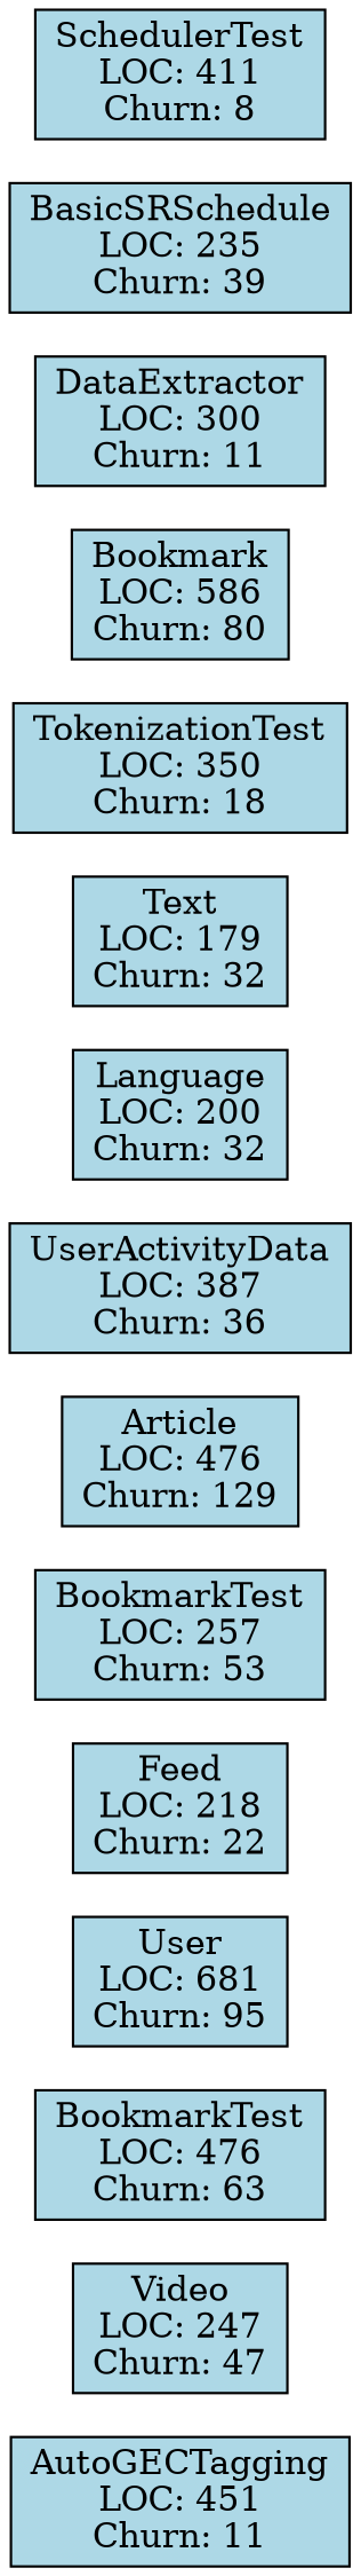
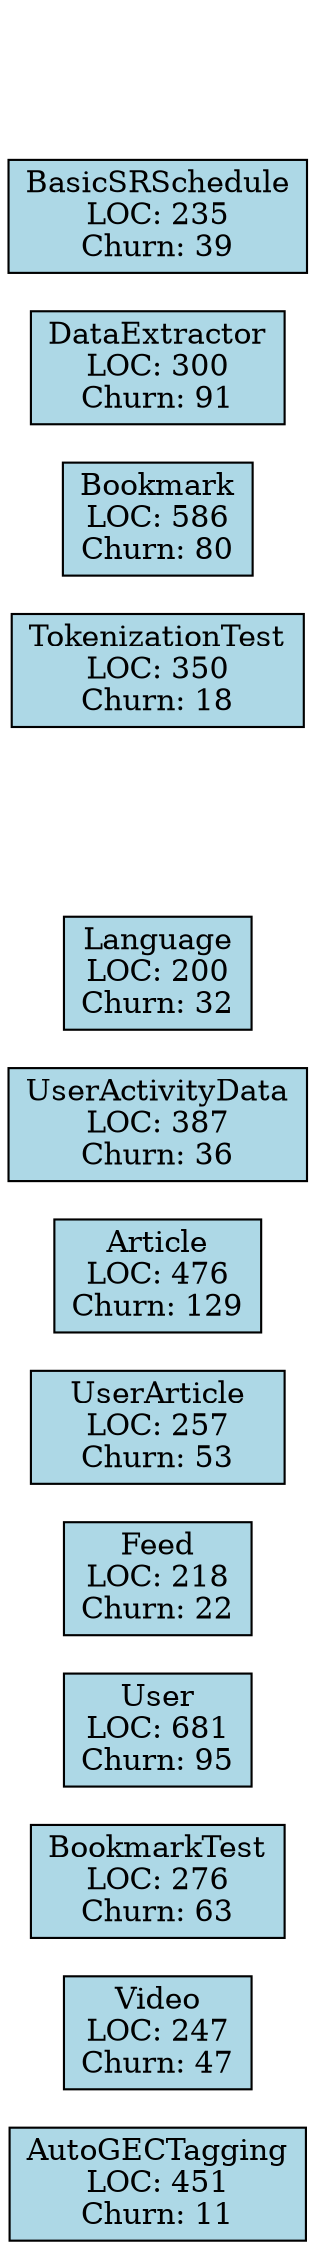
  digraph {
    rankdir=LR
    node [fillcolor=lightblue shape=box style=filled]
    n1 [label="AutoGECTagging\nLOC: 451\nChurn: 11"]
    n2 [label="Video\nLOC: 247\nChurn: 47"]
-   n3 [label="BookmarkTest\nLOC: 476\nChurn: 63"]
+   n3 [label="BookmarkTest\nLOC: 276\nChurn: 63"]
    n4 [label="User\nLOC: 681\nChurn: 95"]
    n5 [label="Feed\nLOC: 218\nChurn: 22"]
-   n6 [label="BookmarkTest\nLOC: 257\nChurn: 53"]
+   n6 [label="UserArticle\nLOC: 257\nChurn: 53"]
    n7 [label="Article\nLOC: 476\nChurn: 129"]
    n8 [label="UserActivityData\nLOC: 387\nChurn: 36"]
    n9 [label="Language\nLOC: 200\nChurn: 32"]
-   n10 [label="Text\nLOC: 179\nChurn: 32"]
    n11 [label="TokenizationTest\nLOC: 350\nChurn: 18"]
    n12 [label="Bookmark\nLOC: 586\nChurn: 80"]
-   n13 [label="DataExtractor\nLOC: 300\nChurn: 11"]
+   n13 [label="DataExtractor\nLOC: 300\nChurn: 91"]
    n14 [label="BasicSRSchedule\nLOC: 235\nChurn: 39"]
-   n15 [label="SchedulerTest\nLOC: 411\nChurn: 8"]
  }
